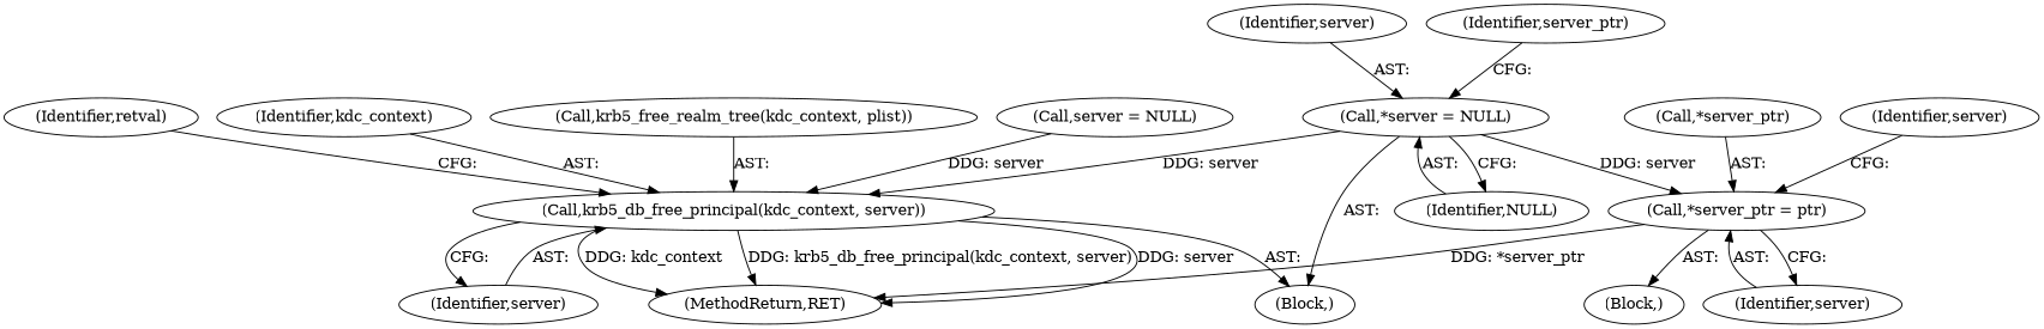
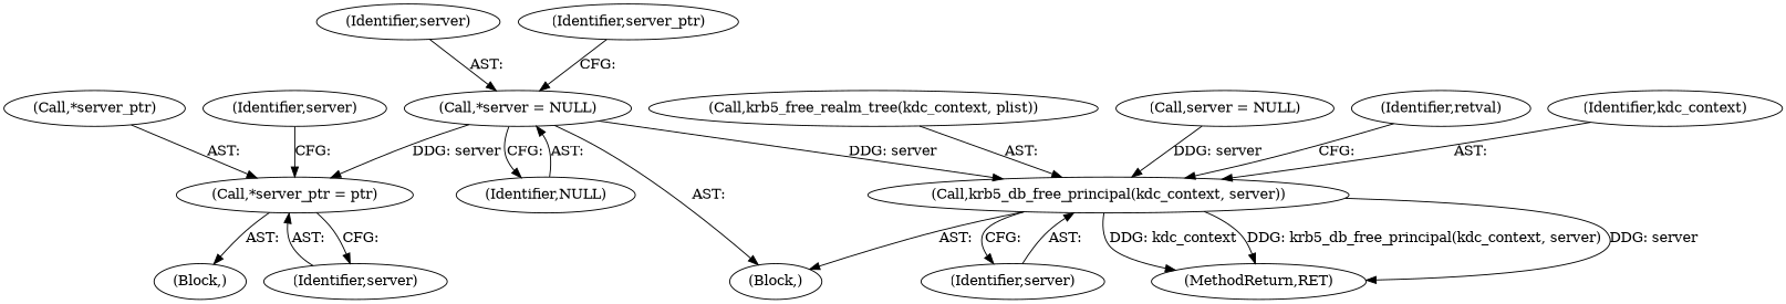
  digraph {
    n1 [label="(Call,*server = NULL)"]
    n2 [label="(Call,*server_ptr = ptr)"]
    n3 [label="(Call,krb5_db_free_principal(kdc_context, server))"]
    n4 [label="(Block,)"]
    n5 [label="(Identifier,NULL)"]
    n6 [label="(Identifier,server)"]
    n7 [label="(Block,)"]
    n8 [label="(MethodReturn,RET)"]
    n9 [label="(Identifier,server)"]
    n10 [label="(Call,krb5_free_realm_tree(kdc_context, plist))"]
    n11 [label="(Call,server = NULL)"]
    n12 [label="(Identifier,server)"]
    n13 [label="(Identifier,retval)"]
    n14 [label="(Identifier,kdc_context)"]
    n15 [label="(Identifier,server_ptr)"]
    n16 [label="(Call,*server_ptr)"]
    n17 [label="(Identifier,server)"]
    n1 -> n2 [label="DDG: server"]
    n1 -> n3 [label="DDG: server"]
    n1 -> n4 [label="AST: "]
    n1 -> n5 [label="CFG: "]
    n2 -> n6 [label="CFG: "]
    n2 -> n7 [label="AST: "]
-   n2 -> n8 [label="DDG: *server_ptr"]
    n3 -> n4 [label="AST: "]
    n3 -> n8 [label="DDG: kdc_context"]
    n3 -> n8 [label="DDG: krb5_db_free_principal(kdc_context, server)"]
    n3 -> n8 [label="DDG: server"]
    n3 -> n9 [label="CFG: "]
    n5 -> n1 [label="AST: "]
    n6 -> n2 [label="AST: "]
    n9 -> n3 [label="AST: "]
    n10 -> n3 [label="AST: "]
    n11 -> n3 [label="DDG: server"]
    n12 -> n1 [label="AST: "]
    n13 -> n3 [label="CFG: "]
    n14 -> n3 [label="AST: "]
    n15 -> n1 [label="CFG: "]
    n16 -> n2 [label="AST: "]
    n17 -> n2 [label="CFG: "]
  }
